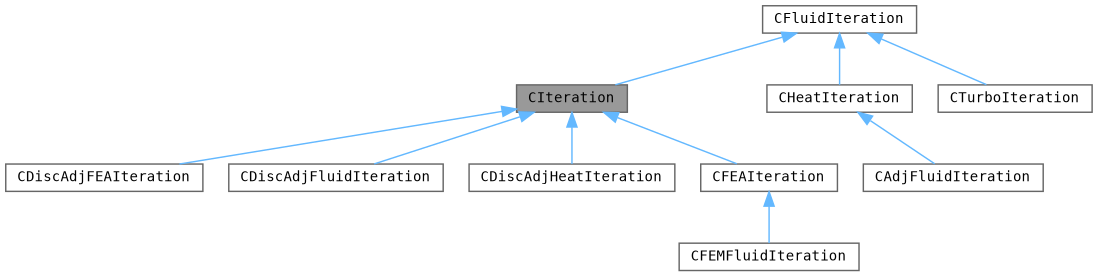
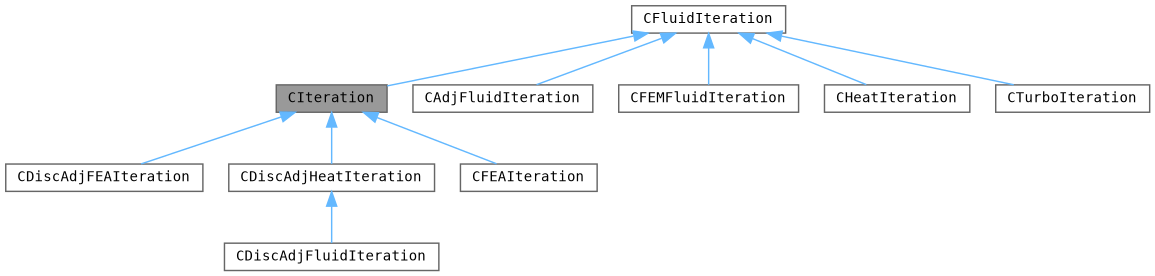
  digraph {
    fontname="DejaVu Sans Mono"
    rankdir=TB
    node [color=gray40 fillcolor=white fontname="DejaVu Sans Mono" fontsize=10 shape=box style=filled]
    edge [color=steelblue1 dir=back fontname="DejaVu Sans Mono" fontsize=10 labelfontname=Helvetica labelfontsize=10 style=solid]
    n1 [fillcolor=grey60 fontcolor=black height=0.2 label=CIteration width=0.4]
    n2 [height=0.2 label=CDiscAdjFEAIteration width=0.4]
    n3 [height=0.2 label=CDiscAdjFluidIteration width=0.4]
    n4 [height=0.2 label=CDiscAdjHeatIteration width=0.4]
    n5 [height=0.2 label=CFEAIteration width=0.4]
    n6 [height=0.2 label=CFluidIteration width=0.4]
    n7 [height=0.2 label=CAdjFluidIteration width=0.4]
    n8 [height=0.2 label=CFEMFluidIteration width=0.4]
    n9 [height=0.2 label=CHeatIteration width=0.4]
    n10 [height=0.2 label=CTurboIteration width=0.4]
    n1 -> n2
-   n1 -> n3
+   n4 -> n3
    n1 -> n4
    n1 -> n5
    n6 -> n1
-   n9 -> n7
-   n5 -> n8
+   n6 -> n7
+   n6 -> n8
    n6 -> n9
    n6 -> n10
  }
